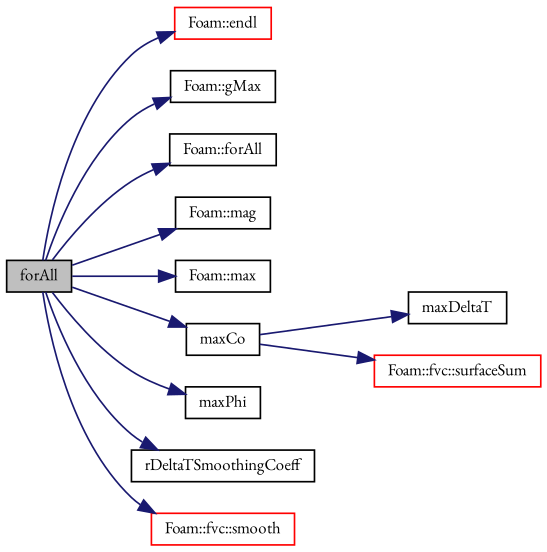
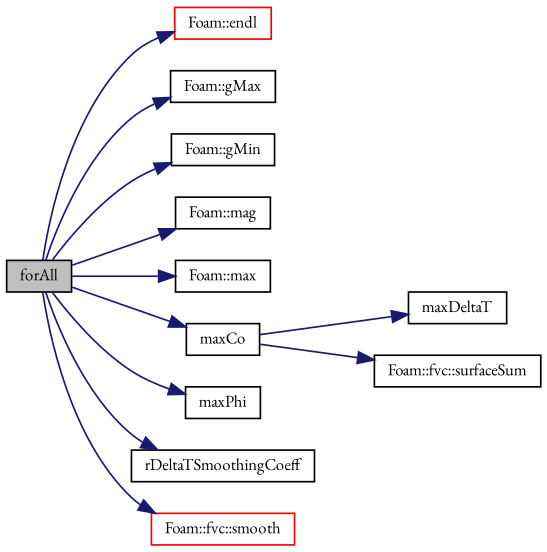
  digraph {
    fontname="EB Garamond"
    rankdir=LR
    node [color=black fontname="EB Garamond" fontsize=10 shape=record]
    edge [color=midnightblue fontname="EB Garamond" fontsize=10 labelfontname=Helvetica labelfontsize=10 style=solid]
    n1 [fillcolor=grey75 fontcolor=black height=0.2 label=forAll style=filled width=0.4]
    n2 [color=red height=0.2 label="Foam::endl" width=0.4]
    n3 [height=0.2 label="Foam::gMax" width=0.4]
-   n4 [height=0.2 label="Foam::forAll" width=0.4]
+   n4 [height=0.2 label="Foam::gMin" width=0.4]
    n5 [height=0.2 label="Foam::mag" width=0.4]
    n6 [height=0.2 label="Foam::max" width=0.4]
    n7 [height=0.2 label=maxCo width=0.4]
    n8 [height=0.2 label=maxPhi width=0.4]
    n9 [height=0.2 label=rDeltaTSmoothingCoeff width=0.4]
    n10 [color=red height=0.2 label="Foam::fvc::smooth" width=0.4]
    n11 [height=0.2 label=maxDeltaT width=0.4]
-   n12 [color=red height=0.2 label="Foam::fvc::surfaceSum" width=0.4]
+   n12 [height=0.2 label="Foam::fvc::surfaceSum" width=0.4]
    n1 -> n2
    n1 -> n3
    n1 -> n4
    n1 -> n5
    n1 -> n6
    n1 -> n7
    n1 -> n8
    n1 -> n9
    n1 -> n10
    n7 -> n11
    n7 -> n12
  }
